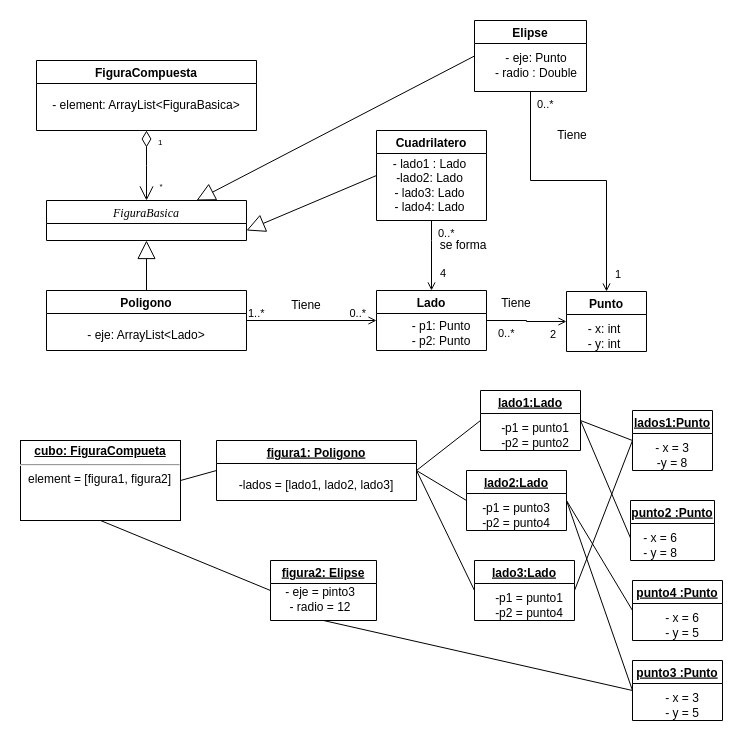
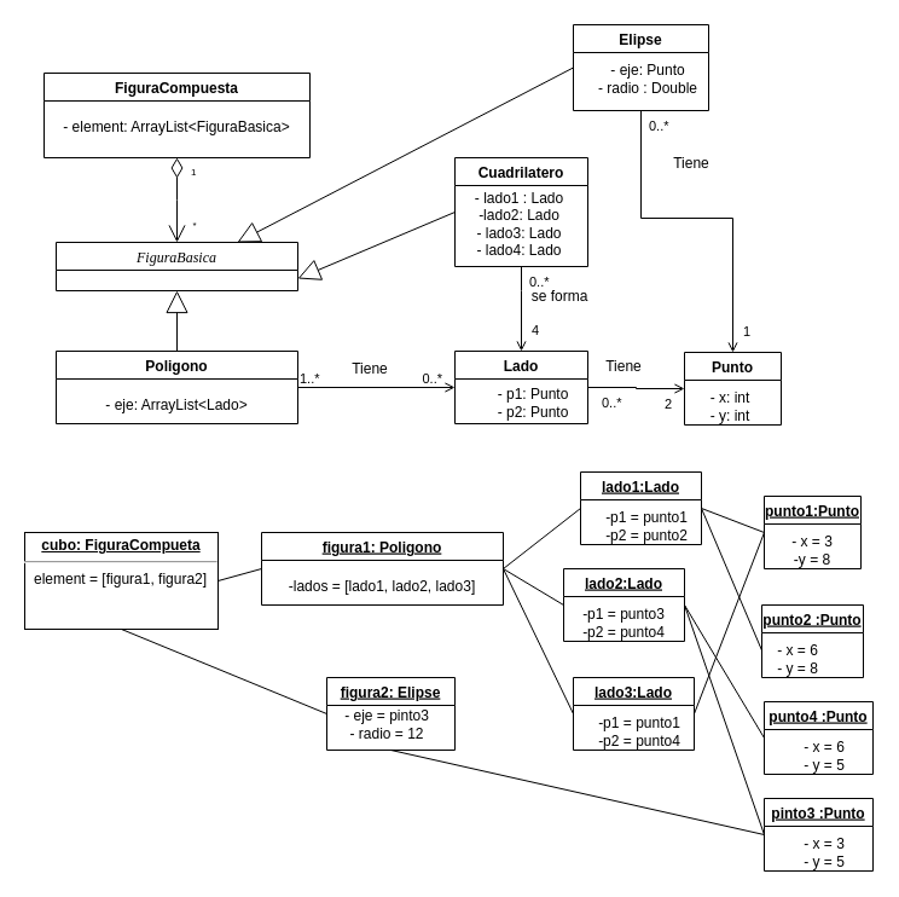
  <mxCell id="0" />
  <mxCell id="1" parent="0" />
  <mxCell id="2" value="FiguraBasica" style="swimlane;fontStyle=2;fontFamily=Verdana;" vertex="1" parent="1"><mxGeometry x="46" y="200" width="200" height="40" as="geometry" /></mxCell>
  <mxCell id="3" value="FiguraCompuesta" style="swimlane;" vertex="1" parent="1"><mxGeometry x="36" y="60" width="220" height="70" as="geometry" /></mxCell>
  <mxCell id="4" value="- element: ArrayList&amp;lt;FiguraBasica&amp;gt;" style="text;html=1;strokeColor=none;fillColor=none;align=center;verticalAlign=middle;whiteSpace=wrap;rounded=0;" vertex="1" parent="3"><mxGeometry y="30" width="220" height="30" as="geometry" /></mxCell>
  <mxCell id="5" value="Elipse" style="swimlane;" vertex="1" parent="1"><mxGeometry x="474" y="20" width="112" height="71" as="geometry" /></mxCell>
  <mxCell id="6" value="- eje: Punto&lt;br&gt;- radio : Double" style="text;html=1;strokeColor=none;fillColor=none;align=center;verticalAlign=middle;whiteSpace=wrap;rounded=0;" vertex="1" parent="5"><mxGeometry x="12" y="30" width="100.25" height="30" as="geometry" /></mxCell>
  <mxCell id="7" value="Poligono" style="swimlane;" vertex="1" parent="1"><mxGeometry x="46" y="290" width="200" height="60" as="geometry"><mxRectangle x="120" y="280" width="80" height="23" as="alternateBounds" /></mxGeometry></mxCell>
  <mxCell id="8" value="- eje: ArrayList&amp;lt;Lado&amp;gt;" style="text;html=1;strokeColor=none;fillColor=none;align=center;verticalAlign=middle;whiteSpace=wrap;rounded=0;" vertex="1" parent="7"><mxGeometry x="20" y="30" width="160" height="30" as="geometry" /></mxCell>
  <mxCell id="9" value="Lado" style="swimlane;startSize=23;" vertex="1" parent="1"><mxGeometry x="376" y="290" width="110" height="60" as="geometry" /></mxCell>
  <mxCell id="10" value="- p1: Punto&lt;br&gt;- p2: Punto" style="text;html=1;strokeColor=none;fillColor=none;align=center;verticalAlign=middle;whiteSpace=wrap;rounded=0;" vertex="1" parent="9"><mxGeometry x="22" y="28" width="86" height="30" as="geometry" /></mxCell>
  <mxCell id="11" value="Punto" style="swimlane;" vertex="1" parent="1"><mxGeometry x="566" y="291" width="80" height="60" as="geometry" /></mxCell>
  <mxCell id="12" value="- x: int&lt;br&gt;- y: int" style="text;html=1;strokeColor=none;fillColor=none;align=center;verticalAlign=middle;whiteSpace=wrap;rounded=0;" vertex="1" parent="11"><mxGeometry x="10" y="30" width="56" height="30" as="geometry" /></mxCell>
  <mxCell id="13" value="Cuadrilatero" style="swimlane;" vertex="1" parent="1"><mxGeometry x="376" y="130" width="110" height="90" as="geometry" /></mxCell>
  <mxCell id="14" value="- lado1 : Lado&lt;br&gt;-lado2: Lado&lt;br&gt;- lado3: Lado&lt;br&gt;- lado4: Lado" style="text;html=1;strokeColor=none;fillColor=none;align=center;verticalAlign=middle;whiteSpace=wrap;rounded=0;" vertex="1" parent="13"><mxGeometry x="13" y="40" width="80.5" height="30" as="geometry" /></mxCell>
  <mxCell id="15" value="" style="endArrow=block;endSize=16;endFill=0;html=1;rounded=0;exitX=0;exitY=0.5;exitDx=0;exitDy=0;" edge="1" parent="1" source="13"><mxGeometry width="160" relative="1" as="geometry"><mxPoint x="376" y="191" as="sourcePoint" /><mxPoint x="246" y="230" as="targetPoint" /><Array as="points" /></mxGeometry></mxCell>
  <mxCell id="16" value="" style="endArrow=block;endSize=16;endFill=0;html=1;rounded=0;entryX=0.75;entryY=0;entryDx=0;entryDy=0;exitX=0;exitY=0.5;exitDx=0;exitDy=0;" edge="1" parent="1" source="5" target="2"><mxGeometry width="160" relative="1" as="geometry"><mxPoint x="96" y="340" as="sourcePoint" /><mxPoint x="96" y="240" as="targetPoint" /><Array as="points" /></mxGeometry></mxCell>
  <mxCell id="17" value="" style="endArrow=block;endSize=16;endFill=0;html=1;rounded=0;exitX=0.5;exitY=0;exitDx=0;exitDy=0;" edge="1" parent="1" source="7"><mxGeometry width="160" relative="1" as="geometry"><mxPoint x="256" y="240" as="sourcePoint" /><mxPoint x="146" y="240" as="targetPoint" /></mxGeometry></mxCell>
  <mxCell id="18" value="" style="endArrow=open;html=1;startArrow=none;startFill=0;edgeStyle=orthogonalEdgeStyle;rounded=0;entryX=0;entryY=0.5;entryDx=0;entryDy=0;exitX=1;exitY=0.5;exitDx=0;exitDy=0;" edge="1" parent="1" source="7" target="9"><mxGeometry relative="1" as="geometry"><mxPoint x="276" y="320" as="sourcePoint" /><mxPoint x="456" y="340" as="targetPoint" /></mxGeometry></mxCell>
  <mxCell id="19" value="1..*" style="edgeLabel;resizable=0;html=1;align=left;verticalAlign=top;" connectable="0" vertex="1" parent="18"><mxGeometry x="-1" relative="1" as="geometry"><mxPoint y="-20" as="offset" /></mxGeometry></mxCell>
  <mxCell id="20" value="0..*" style="edgeLabel;resizable=0;html=1;align=right;verticalAlign=top;" connectable="0" vertex="1" parent="18"><mxGeometry x="1" relative="1" as="geometry"><mxPoint x="-10" y="-20" as="offset" /></mxGeometry></mxCell>
  <mxCell id="21" value="" style="shape=image;html=1;verticalAlign=top;verticalLabelPosition=bottom;labelBackgroundColor=#ffffff;imageAspect=0;aspect=fixed;image=https://cdn1.iconfinder.com/data/icons/ionicons-fill-vol-2/512/navigate-128.png;fontSize=8;rotation=45;" vertex="1" parent="1"><mxGeometry x="316" y="290" width="28" height="28" as="geometry" /></mxCell>
  <mxCell id="22" value="Tiene" style="text;html=1;strokeColor=none;fillColor=none;align=center;verticalAlign=middle;whiteSpace=wrap;rounded=0;" vertex="1" parent="1"><mxGeometry x="286" y="290" width="40" height="30" as="geometry" /></mxCell>
  <mxCell id="23" value="" style="endArrow=open;html=1;startArrow=none;startFill=0;edgeStyle=orthogonalEdgeStyle;rounded=0;entryX=0;entryY=0.5;entryDx=0;entryDy=0;exitX=1;exitY=0.5;exitDx=0;exitDy=0;" edge="1" parent="1" source="9" target="11"><mxGeometry relative="1" as="geometry"><mxPoint x="300" y="440" as="sourcePoint" /><mxPoint x="460" y="440" as="targetPoint" /></mxGeometry></mxCell>
  <mxCell id="24" value="0..*" style="edgeLabel;resizable=0;html=1;align=left;verticalAlign=top;" connectable="0" vertex="1" parent="23"><mxGeometry x="-1" relative="1" as="geometry"><mxPoint x="10" as="offset" /></mxGeometry></mxCell>
  <mxCell id="25" value="2" style="edgeLabel;resizable=0;html=1;align=right;verticalAlign=top;" connectable="0" vertex="1" parent="23"><mxGeometry x="1" relative="1" as="geometry"><mxPoint x="-10" as="offset" /></mxGeometry></mxCell>
  <mxCell id="26" value="Tiene" style="text;html=1;strokeColor=none;fillColor=none;align=center;verticalAlign=middle;whiteSpace=wrap;rounded=0;" vertex="1" parent="1"><mxGeometry x="496" y="288" width="40" height="30" as="geometry" /></mxCell>
  <mxCell id="27" value="" style="shape=image;html=1;verticalAlign=top;verticalLabelPosition=bottom;labelBackgroundColor=#ffffff;imageAspect=0;aspect=fixed;image=https://cdn1.iconfinder.com/data/icons/ionicons-fill-vol-2/512/navigate-128.png;fontSize=8;rotation=40;" vertex="1" parent="1"><mxGeometry x="526" y="291" width="28" height="28" as="geometry" /></mxCell>
  <mxCell id="28" value="1" style="endArrow=open;html=1;endSize=12;startArrow=diamondThin;startSize=14;startFill=0;edgeStyle=orthogonalEdgeStyle;align=left;verticalAlign=bottom;rounded=0;fontSize=8;entryX=0.5;entryY=0;entryDx=0;entryDy=0;exitX=0.5;exitY=1;exitDx=0;exitDy=0;" edge="1" parent="1" source="3"><mxGeometry x="-0.429" y="10" relative="1" as="geometry"><mxPoint x="146" y="100" as="sourcePoint" /><mxPoint x="146" y="200" as="targetPoint" /><mxPoint as="offset" /></mxGeometry></mxCell>
  <mxCell id="29" value="*" style="text;html=1;strokeColor=none;fillColor=none;align=center;verticalAlign=middle;whiteSpace=wrap;rounded=0;fontSize=8;" vertex="1" parent="1"><mxGeometry x="156" y="180" width="10" height="11" as="geometry" /></mxCell>
  <mxCell id="30" value="" style="endArrow=open;html=1;startArrow=none;startFill=0;edgeStyle=orthogonalEdgeStyle;rounded=0;entryX=0.5;entryY=0;entryDx=0;entryDy=0;exitX=0.5;exitY=1;exitDx=0;exitDy=0;" edge="1" parent="1" source="13" target="9"><mxGeometry relative="1" as="geometry"><mxPoint x="426" y="240" as="sourcePoint" /><mxPoint x="376" y="320" as="targetPoint" /><Array as="points"><mxPoint x="431" y="240" /><mxPoint x="431" y="240" /></Array></mxGeometry></mxCell>
  <mxCell id="31" value="0..*" style="edgeLabel;resizable=0;html=1;align=left;verticalAlign=top;" connectable="0" vertex="1" parent="30"><mxGeometry x="-1" relative="1" as="geometry"><mxPoint x="5" as="offset" /></mxGeometry></mxCell>
  <mxCell id="32" value="4" style="edgeLabel;resizable=0;html=1;align=right;verticalAlign=top;" connectable="0" vertex="1" parent="30"><mxGeometry x="1" relative="1" as="geometry"><mxPoint x="15" y="-30" as="offset" /></mxGeometry></mxCell>
  <mxCell id="33" value="" style="shape=image;html=1;verticalAlign=top;verticalLabelPosition=bottom;labelBackgroundColor=#ffffff;imageAspect=0;aspect=fixed;image=https://cdn1.iconfinder.com/data/icons/ionicons-fill-vol-2/512/navigate-128.png;fontSize=8;rotation=-225;" vertex="1" parent="1"><mxGeometry x="446" y="245" width="28" height="28" as="geometry" /></mxCell>
  <mxCell id="34" value="se forma" style="text;html=1;strokeColor=none;fillColor=none;align=center;verticalAlign=middle;whiteSpace=wrap;rounded=0;" vertex="1" parent="1"><mxGeometry x="430" y="240" width="66" height="10" as="geometry" /></mxCell>
  <mxCell id="35" value="&lt;p style=&quot;margin:0px;margin-top:4px;text-align:center;text-decoration:underline;&quot;&gt;&lt;b&gt;cubo: FiguraCompueta&lt;/b&gt;&lt;/p&gt;&lt;hr&gt;&lt;p style=&quot;margin:0px;margin-left:8px;&quot;&gt;element = [figura1, figura2]&lt;/p&gt;" style="verticalAlign=top;align=left;overflow=fill;fontSize=12;fontFamily=Helvetica;html=1;" vertex="1" parent="1"><mxGeometry x="20" y="440" width="160" height="80" as="geometry" /></mxCell>
  <mxCell id="36" value="" style="endArrow=open;html=1;startArrow=none;startFill=0;edgeStyle=orthogonalEdgeStyle;rounded=0;exitX=0.5;exitY=1;exitDx=0;exitDy=0;entryX=0.5;entryY=0;entryDx=0;entryDy=0;" edge="1" parent="1" source="5" target="11"><mxGeometry relative="1" as="geometry"><mxPoint x="431" y="220" as="sourcePoint" /><mxPoint x="606" y="280" as="targetPoint" /><Array as="points"><mxPoint x="530" y="180" /><mxPoint x="606" y="180" /></Array></mxGeometry></mxCell>
  <mxCell id="37" value="0..*" style="edgeLabel;resizable=0;html=1;align=left;verticalAlign=top;" connectable="0" vertex="1" parent="36"><mxGeometry x="-1" relative="1" as="geometry"><mxPoint x="5" as="offset" /></mxGeometry></mxCell>
  <mxCell id="38" value="1" style="edgeLabel;resizable=0;html=1;align=right;verticalAlign=top;" connectable="0" vertex="1" parent="36"><mxGeometry x="1" relative="1" as="geometry"><mxPoint x="15" y="-30" as="offset" /></mxGeometry></mxCell>
  <mxCell id="39" value="Tiene" style="text;html=1;strokeColor=none;fillColor=none;align=center;verticalAlign=middle;whiteSpace=wrap;rounded=0;" vertex="1" parent="1"><mxGeometry x="539" y="130" width="66" height="10" as="geometry" /></mxCell>
  <mxCell id="40" value="" style="shape=image;html=1;verticalAlign=top;verticalLabelPosition=bottom;labelBackgroundColor=#ffffff;imageAspect=0;aspect=fixed;image=https://cdn1.iconfinder.com/data/icons/ionicons-fill-vol-2/512/navigate-128.png;fontSize=8;rotation=-225;" vertex="1" parent="1"><mxGeometry x="558" y="140" width="28" height="28" as="geometry" /></mxCell>
  <mxCell id="41" value="figura1: Poligono" style="swimlane;fontStyle=5" vertex="1" parent="1"><mxGeometry x="216" y="440" width="200" height="60" as="geometry"><mxRectangle x="120" y="280" width="80" height="23" as="alternateBounds" /></mxGeometry></mxCell>
  <mxCell id="42" value="-lados = [lado1, lado2, lado3]" style="text;html=1;strokeColor=none;fillColor=none;align=center;verticalAlign=middle;whiteSpace=wrap;rounded=0;" vertex="1" parent="41"><mxGeometry x="20" y="30" width="160" height="30" as="geometry" /></mxCell>
  <mxCell id="43" value="lado1:Lado" style="swimlane;fontStyle=5;startSize=23;" vertex="1" parent="1"><mxGeometry x="480" y="390" width="100" height="60" as="geometry"><mxRectangle x="120" y="280" width="80" height="23" as="alternateBounds" /></mxGeometry></mxCell>
  <mxCell id="44" value="-p1 = punto1&lt;br&gt;-p2 = punto2" style="text;html=1;strokeColor=none;fillColor=none;align=center;verticalAlign=middle;whiteSpace=wrap;rounded=0;" vertex="1" parent="43"><mxGeometry x="20" y="30" width="70" height="30" as="geometry" /></mxCell>
- <mxCell id="45" value="lados1:Punto" style="swimlane;fontStyle=5" vertex="1" parent="1"><mxGeometry x="632" y="410" width="80" height="60" as="geometry"><mxRectangle x="120" y="280" width="80" height="23" as="alternateBounds" /></mxGeometry></mxCell>
+ <mxCell id="45" value="punto1:Punto" style="swimlane;fontStyle=5" vertex="1" parent="1"><mxGeometry x="632" y="410" width="80" height="60" as="geometry"><mxRectangle x="120" y="280" width="80" height="23" as="alternateBounds" /></mxGeometry></mxCell>
  <mxCell id="46" value="- x = 3&lt;br&gt;-y = 8" style="text;html=1;strokeColor=none;fillColor=none;align=center;verticalAlign=middle;whiteSpace=wrap;rounded=0;" vertex="1" parent="45"><mxGeometry x="20" y="30" width="40" height="30" as="geometry" /></mxCell>
  <mxCell id="47" value="punto2 :Punto" style="swimlane;fontStyle=5" vertex="1" parent="1"><mxGeometry x="630" y="500" width="84" height="60" as="geometry"><mxRectangle x="120" y="280" width="80" height="23" as="alternateBounds" /></mxGeometry></mxCell>
  <mxCell id="48" style="edgeStyle=none;rounded=0;orthogonalLoop=1;jettySize=auto;html=1;fontFamily=Verdana;fontSize=8;startArrow=none;startFill=0;" edge="1" parent="47" source="49" target="47"><mxGeometry relative="1" as="geometry" /></mxCell>
  <mxCell id="49" value="- x = 6&lt;br&gt;- y = 8" style="text;html=1;strokeColor=none;fillColor=none;align=center;verticalAlign=middle;whiteSpace=wrap;rounded=0;" vertex="1" parent="47"><mxGeometry y="30" width="60" height="30" as="geometry" /></mxCell>
- <mxCell id="50" value="punto3 :Punto" style="swimlane;fontStyle=5" vertex="1" parent="1"><mxGeometry x="632" y="660" width="90" height="60" as="geometry"><mxRectangle x="120" y="280" width="80" height="23" as="alternateBounds" /></mxGeometry></mxCell>
+ <mxCell id="50" value="pinto3 :Punto" style="swimlane;fontStyle=5" vertex="1" parent="1"><mxGeometry x="632" y="660" width="90" height="60" as="geometry"><mxRectangle x="120" y="280" width="80" height="23" as="alternateBounds" /></mxGeometry></mxCell>
  <mxCell id="51" value="- x = 3&lt;br&gt;- y = 5" style="text;html=1;strokeColor=none;fillColor=none;align=center;verticalAlign=middle;whiteSpace=wrap;rounded=0;" vertex="1" parent="50"><mxGeometry x="20" y="30" width="60" height="30" as="geometry" /></mxCell>
  <mxCell id="52" value="figura2: Elipse" style="swimlane;fontStyle=5" vertex="1" parent="1"><mxGeometry x="270" y="560" width="106" height="60" as="geometry"><mxRectangle x="120" y="280" width="80" height="23" as="alternateBounds" /></mxGeometry></mxCell>
  <mxCell id="53" value="- eje = pinto3&lt;br&gt;- radio = 12" style="text;html=1;strokeColor=none;fillColor=none;align=center;verticalAlign=middle;whiteSpace=wrap;rounded=0;" vertex="1" parent="52"><mxGeometry x="10" y="24" width="80" height="30" as="geometry" /></mxCell>
  <mxCell id="54" value="lado2:Lado" style="swimlane;fontStyle=5;startSize=23;" vertex="1" parent="1"><mxGeometry x="466" y="470" width="100" height="60" as="geometry"><mxRectangle x="120" y="280" width="80" height="23" as="alternateBounds" /></mxGeometry></mxCell>
  <mxCell id="55" value="-p1 = punto3&lt;br&gt;-p2 = punto4" style="text;html=1;strokeColor=none;fillColor=none;align=center;verticalAlign=middle;whiteSpace=wrap;rounded=0;" vertex="1" parent="54"><mxGeometry x="10" y="30" width="80" height="30" as="geometry" /></mxCell>
  <mxCell id="56" value="lado3:Lado" style="swimlane;fontStyle=5;startSize=23;" vertex="1" parent="1"><mxGeometry x="474" y="560" width="100" height="60" as="geometry"><mxRectangle x="120" y="280" width="80" height="23" as="alternateBounds" /></mxGeometry></mxCell>
  <mxCell id="57" value="-p1 = punto1&lt;br&gt;-p2 = punto4" style="text;html=1;strokeColor=none;fillColor=none;align=center;verticalAlign=middle;whiteSpace=wrap;rounded=0;" vertex="1" parent="56"><mxGeometry x="20" y="30" width="70" height="30" as="geometry" /></mxCell>
  <mxCell id="58" value="punto4 :Punto" style="swimlane;fontStyle=5" vertex="1" parent="1"><mxGeometry x="632" y="580" width="90" height="60" as="geometry"><mxRectangle x="120" y="280" width="80" height="23" as="alternateBounds" /></mxGeometry></mxCell>
  <mxCell id="59" value="- x = 6&lt;br&gt;- y = 5" style="text;html=1;strokeColor=none;fillColor=none;align=center;verticalAlign=middle;whiteSpace=wrap;rounded=0;" vertex="1" parent="58"><mxGeometry x="20" y="30" width="60" height="30" as="geometry" /></mxCell>
  <mxCell id="60" value="" style="endArrow=none;html=1;rounded=0;fontFamily=Verdana;fontSize=8;entryX=0.5;entryY=1;entryDx=0;entryDy=0;exitX=0;exitY=0.5;exitDx=0;exitDy=0;" edge="1" parent="1" source="52" target="35"><mxGeometry width="50" height="50" relative="1" as="geometry"><mxPoint x="236" y="590" as="sourcePoint" /><mxPoint x="286" y="540" as="targetPoint" /></mxGeometry></mxCell>
  <mxCell id="61" value="" style="endArrow=none;html=1;rounded=0;fontFamily=Verdana;fontSize=8;exitX=1;exitY=0.5;exitDx=0;exitDy=0;entryX=0;entryY=0.5;entryDx=0;entryDy=0;" edge="1" parent="1" source="35" target="41"><mxGeometry width="50" height="50" relative="1" as="geometry"><mxPoint x="236" y="590" as="sourcePoint" /><mxPoint x="196" y="480" as="targetPoint" /></mxGeometry></mxCell>
  <mxCell id="62" value="" style="endArrow=none;html=1;rounded=0;fontFamily=Verdana;fontSize=8;exitX=0.5;exitY=1;exitDx=0;exitDy=0;entryX=0;entryY=0.5;entryDx=0;entryDy=0;" edge="1" parent="1" source="52" target="50"><mxGeometry width="50" height="50" relative="1" as="geometry"><mxPoint x="466" y="580" as="sourcePoint" /><mxPoint x="516" y="530" as="targetPoint" /></mxGeometry></mxCell>
  <mxCell id="63" value="" style="endArrow=none;html=1;rounded=0;fontFamily=Verdana;fontSize=8;entryX=0;entryY=0.5;entryDx=0;entryDy=0;exitX=1;exitY=0.5;exitDx=0;exitDy=0;" edge="1" parent="1" source="41" target="43"><mxGeometry width="50" height="50" relative="1" as="geometry"><mxPoint x="396" y="480" as="sourcePoint" /><mxPoint x="516" y="530" as="targetPoint" /></mxGeometry></mxCell>
  <mxCell id="64" value="" style="endArrow=none;html=1;rounded=0;fontFamily=Verdana;fontSize=8;exitX=1;exitY=0.5;exitDx=0;exitDy=0;entryX=0;entryY=0.5;entryDx=0;entryDy=0;" edge="1" parent="1" source="41" target="56"><mxGeometry width="50" height="50" relative="1" as="geometry"><mxPoint x="396" y="480" as="sourcePoint" /><mxPoint x="516" y="530" as="targetPoint" /></mxGeometry></mxCell>
  <mxCell id="65" value="" style="endArrow=none;html=1;rounded=0;fontFamily=Verdana;fontSize=8;entryX=0;entryY=0.5;entryDx=0;entryDy=0;exitX=1;exitY=0.5;exitDx=0;exitDy=0;" edge="1" parent="1" source="41" target="54"><mxGeometry width="50" height="50" relative="1" as="geometry"><mxPoint x="466" y="580" as="sourcePoint" /><mxPoint x="516" y="530" as="targetPoint" /></mxGeometry></mxCell>
  <mxCell id="66" value="" style="endArrow=none;html=1;rounded=0;fontFamily=Verdana;fontSize=8;entryX=0;entryY=0.5;entryDx=0;entryDy=0;exitX=1;exitY=0.5;exitDx=0;exitDy=0;" edge="1" parent="1" source="43" target="45"><mxGeometry width="50" height="50" relative="1" as="geometry"><mxPoint x="466" y="580" as="sourcePoint" /><mxPoint x="516" y="530" as="targetPoint" /></mxGeometry></mxCell>
  <mxCell id="67" value="" style="endArrow=none;html=1;rounded=0;fontFamily=Verdana;fontSize=8;entryX=0;entryY=0.5;entryDx=0;entryDy=0;exitX=1;exitY=0.5;exitDx=0;exitDy=0;" edge="1" parent="1" source="56" target="45"><mxGeometry width="50" height="50" relative="1" as="geometry"><mxPoint x="466" y="580" as="sourcePoint" /><mxPoint x="516" y="530" as="targetPoint" /></mxGeometry></mxCell>
  <mxCell id="68" value="" style="endArrow=none;html=1;rounded=0;fontFamily=Verdana;fontSize=8;exitX=1;exitY=0.5;exitDx=0;exitDy=0;entryX=0;entryY=0.5;entryDx=0;entryDy=0;" edge="1" parent="1" source="54" target="50"><mxGeometry width="50" height="50" relative="1" as="geometry"><mxPoint x="466" y="580" as="sourcePoint" /><mxPoint x="516" y="530" as="targetPoint" /></mxGeometry></mxCell>
  <mxCell id="69" value="" style="endArrow=none;html=1;rounded=0;fontFamily=Verdana;fontSize=8;exitX=0;exitY=0.25;exitDx=0;exitDy=0;entryX=1;entryY=0.5;entryDx=0;entryDy=0;" edge="1" parent="1" source="49" target="43"><mxGeometry width="50" height="50" relative="1" as="geometry"><mxPoint x="466" y="580" as="sourcePoint" /><mxPoint x="386" y="590" as="targetPoint" /></mxGeometry></mxCell>
  <mxCell id="70" value="" style="endArrow=none;html=1;rounded=0;fontFamily=Verdana;fontSize=8;entryX=0;entryY=0.5;entryDx=0;entryDy=0;exitX=1;exitY=0.5;exitDx=0;exitDy=0;" edge="1" parent="1" source="54" target="58"><mxGeometry width="50" height="50" relative="1" as="geometry"><mxPoint x="576" y="500" as="sourcePoint" /><mxPoint x="516" y="530" as="targetPoint" /></mxGeometry></mxCell>
